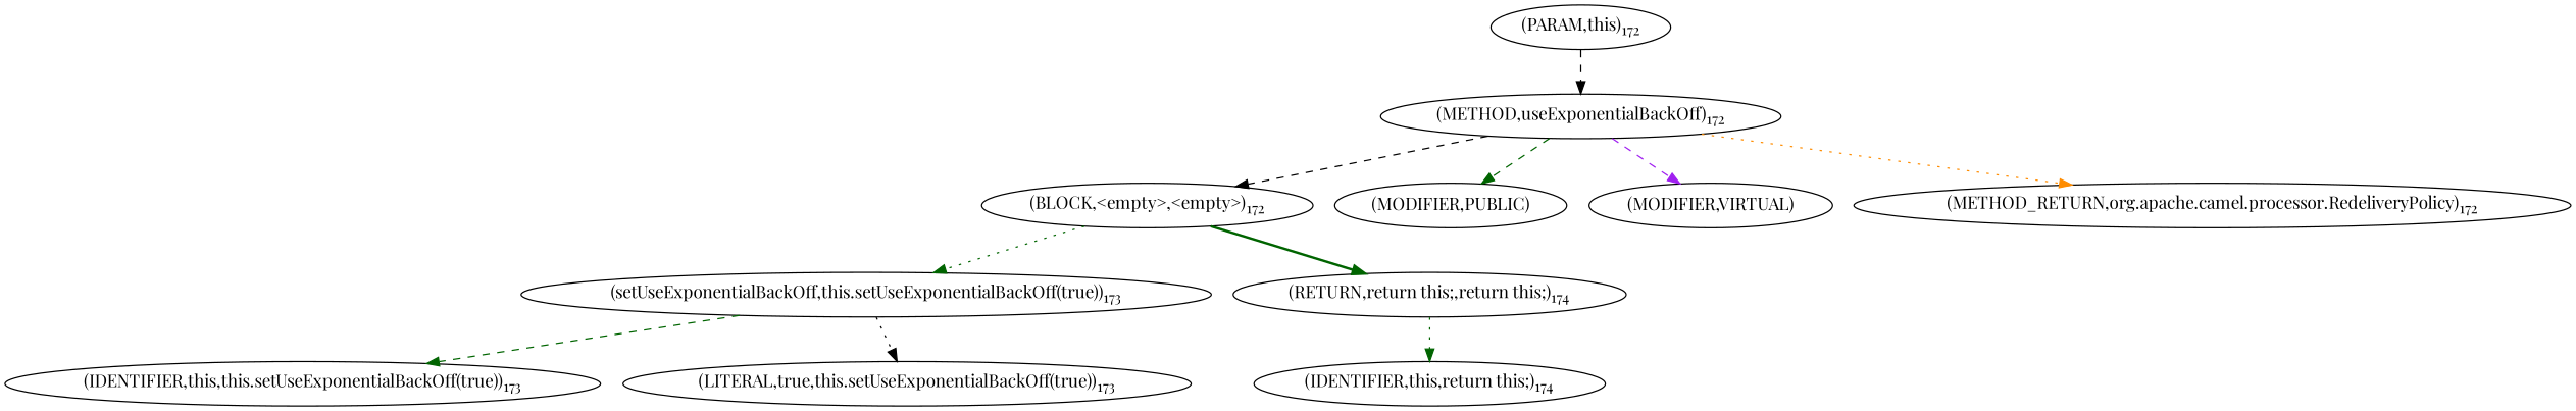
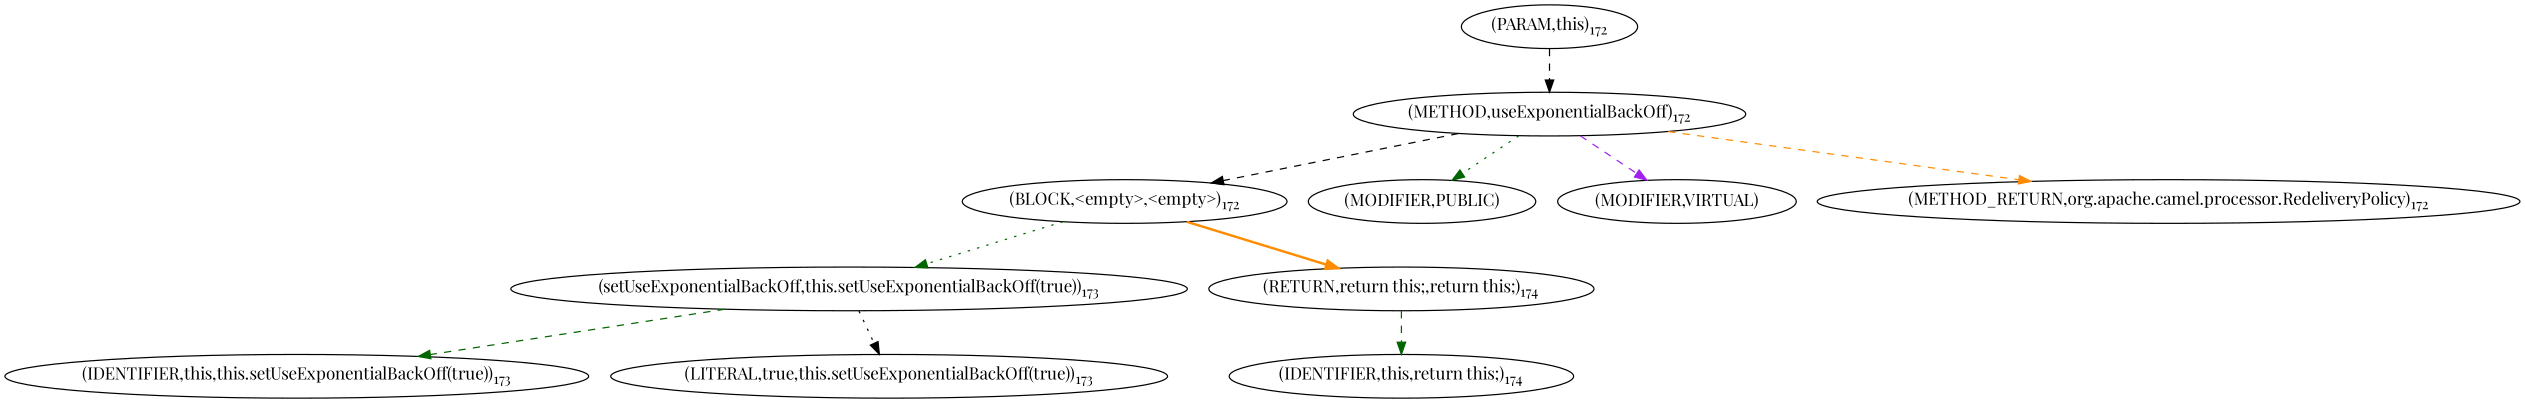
  digraph {
    fontname="Playfair Display"
    node [fontname="Playfair Display"]
    edge [color=darkgreen fontname="Playfair Display" style=dotted]
    n1 [label=<(METHOD,useExponentialBackOff)<SUB>172</SUB>>]
    n2 [label=<(BLOCK,&lt;empty&gt;,&lt;empty&gt;)<SUB>172</SUB>>]
    n3 [label=<(MODIFIER,PUBLIC)>]
    n4 [label=<(MODIFIER,VIRTUAL)>]
    n5 [label=<(METHOD_RETURN,org.apache.camel.processor.RedeliveryPolicy)<SUB>172</SUB>>]
    n6 [label=<(PARAM,this)<SUB>172</SUB>>]
    n7 [label=<(setUseExponentialBackOff,this.setUseExponentialBackOff(true))<SUB>173</SUB>>]
    n8 [label=<(RETURN,return this;,return this;)<SUB>174</SUB>>]
    n9 [label=<(IDENTIFIER,this,this.setUseExponentialBackOff(true))<SUB>173</SUB>>]
    n10 [label=<(LITERAL,true,this.setUseExponentialBackOff(true))<SUB>173</SUB>>]
    n11 [label=<(IDENTIFIER,this,return this;)<SUB>174</SUB>>]
    n1 -> n2 [color=black style=dashed]
-   n1 -> n3 [style=dashed]
+   n1 -> n3
    n1 -> n4 [color=purple style=dashed]
-   n1 -> n5 [color=darkorange]
+   n1 -> n5 [color=darkorange style=dashed]
    n2 -> n7
-   n2 -> n8 [style=bold]
+   n2 -> n8 [color=darkorange style=bold]
    n6 -> n1 [color=black style=dashed]
    n7 -> n9 [style=dashed]
    n7 -> n10 [color=black]
-   n8 -> n11
+   n8 -> n11 [style=dashed]
  }
